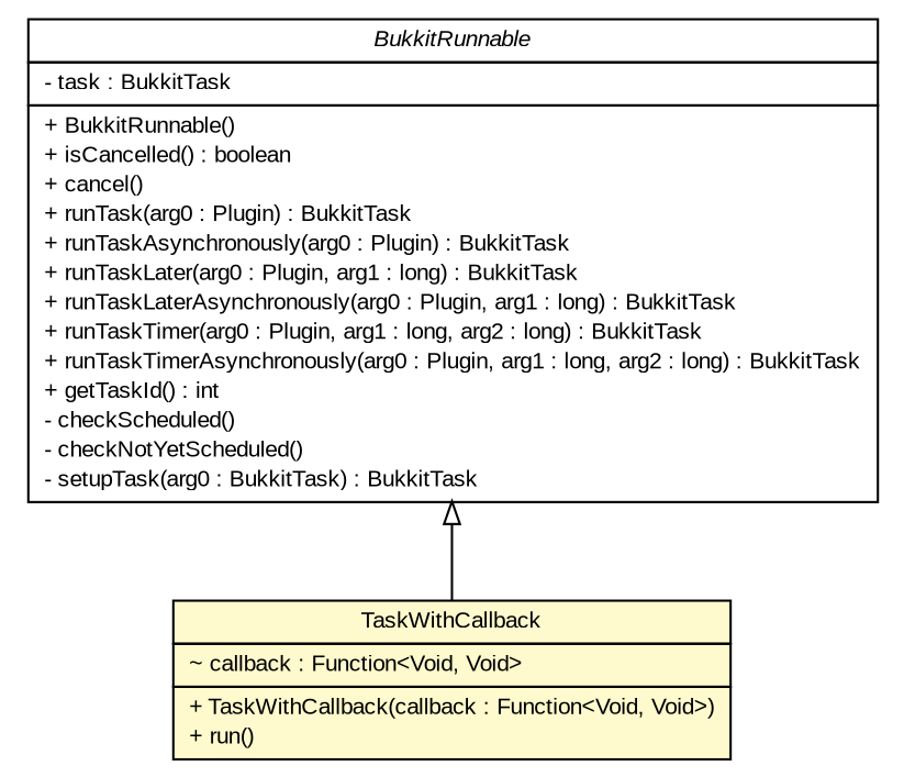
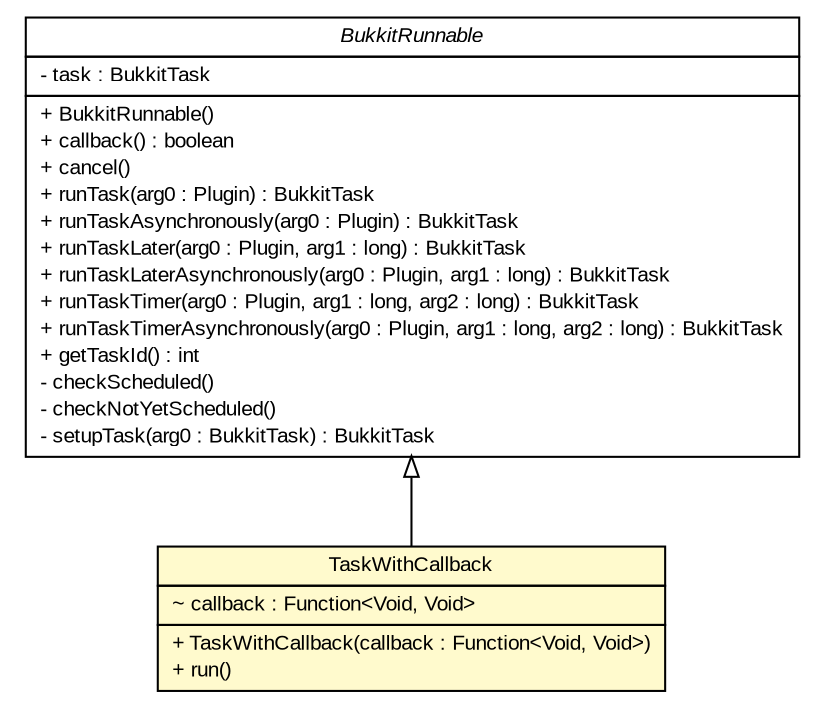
  digraph {
    nodesep=0.25
    ranksep=0.5
    node [fontcolor=black fontname=arial fontsize=10.0 shape=plaintext]
    n1 [label=<<table title="dunGen.tasks.TaskWithCallback" border="0" cellborder="1" cellspacing="0" cellpadding="2" port="p" bgcolor="lemonChiffon" href="./TaskWithCallback.html" target="_parent"> 		<tr><td><table border="0" cellspacing="0" cellpadding="1"> <tr><td align="center" balign="center"> TaskWithCallback </td></tr> 		</table></td></tr> 		<tr><td><table border="0" cellspacing="0" cellpadding="1"> <tr><td align="left" balign="left"> ~ callback : Function&lt;Void, Void&gt; </td></tr> 		</table></td></tr> 		<tr><td><table border="0" cellspacing="0" cellpadding="1"> <tr><td align="left" balign="left"> + TaskWithCallback(callback : Function&lt;Void, Void&gt;) </td></tr> <tr><td align="left" balign="left"> + run() </td></tr> 		</table></td></tr> 		</table>>]
-   n2 [label=<<table title="org.bukkit.scheduler.BukkitRunnable" border="0" cellborder="1" cellspacing="0" cellpadding="2" port="p" href="http://docs.oracle.com/javase/7/docs/api/org/bukkit/scheduler/BukkitRunnable.html" target="_parent"> 		<tr><td><table border="0" cellspacing="0" cellpadding="1"> <tr><td align="center" balign="center"><font face="arial italic"> BukkitRunnable </font></td></tr> 		</table></td></tr> 		<tr><td><table border="0" cellspacing="0" cellpadding="1"> <tr><td align="left" balign="left"> - task : BukkitTask </td></tr> 		</table></td></tr> 		<tr><td><table border="0" cellspacing="0" cellpadding="1"> <tr><td align="left" balign="left"> + BukkitRunnable() </td></tr> <tr><td align="left" balign="left"> + isCancelled() : boolean </td></tr> <tr><td align="left" balign="left"> + cancel() </td></tr> <tr><td align="left" balign="left"> + runTask(arg0 : Plugin) : BukkitTask </td></tr> <tr><td align="left" balign="left"> + runTaskAsynchronously(arg0 : Plugin) : BukkitTask </td></tr> <tr><td align="left" balign="left"> + runTaskLater(arg0 : Plugin, arg1 : long) : BukkitTask </td></tr> <tr><td align="left" balign="left"> + runTaskLaterAsynchronously(arg0 : Plugin, arg1 : long) : BukkitTask </td></tr> <tr><td align="left" balign="left"> + runTaskTimer(arg0 : Plugin, arg1 : long, arg2 : long) : BukkitTask </td></tr> <tr><td align="left" balign="left"> + runTaskTimerAsynchronously(arg0 : Plugin, arg1 : long, arg2 : long) : BukkitTask </td></tr> <tr><td align="left" balign="left"> + getTaskId() : int </td></tr> <tr><td align="left" balign="left"> - checkScheduled() </td></tr> <tr><td align="left" balign="left"> - checkNotYetScheduled() </td></tr> <tr><td align="left" balign="left"> - setupTask(arg0 : BukkitTask) : BukkitTask </td></tr> 		</table></td></tr> 		</table>>]
+   n2 [label=<<table title="org.bukkit.scheduler.BukkitRunnable" border="0" cellborder="1" cellspacing="0" cellpadding="2" port="p" href="http://docs.oracle.com/javase/7/docs/api/org/bukkit/scheduler/BukkitRunnable.html" target="_parent"> 		<tr><td><table border="0" cellspacing="0" cellpadding="1"> <tr><td align="center" balign="center"><font face="arial italic"> BukkitRunnable </font></td></tr> 		</table></td></tr> 		<tr><td><table border="0" cellspacing="0" cellpadding="1"> <tr><td align="left" balign="left"> - task : BukkitTask </td></tr> 		</table></td></tr> 		<tr><td><table border="0" cellspacing="0" cellpadding="1"> <tr><td align="left" balign="left"> + BukkitRunnable() </td></tr> <tr><td align="left" balign="left"> + callback() : boolean </td></tr> <tr><td align="left" balign="left"> + cancel() </td></tr> <tr><td align="left" balign="left"> + runTask(arg0 : Plugin) : BukkitTask </td></tr> <tr><td align="left" balign="left"> + runTaskAsynchronously(arg0 : Plugin) : BukkitTask </td></tr> <tr><td align="left" balign="left"> + runTaskLater(arg0 : Plugin, arg1 : long) : BukkitTask </td></tr> <tr><td align="left" balign="left"> + runTaskLaterAsynchronously(arg0 : Plugin, arg1 : long) : BukkitTask </td></tr> <tr><td align="left" balign="left"> + runTaskTimer(arg0 : Plugin, arg1 : long, arg2 : long) : BukkitTask </td></tr> <tr><td align="left" balign="left"> + runTaskTimerAsynchronously(arg0 : Plugin, arg1 : long, arg2 : long) : BukkitTask </td></tr> <tr><td align="left" balign="left"> + getTaskId() : int </td></tr> <tr><td align="left" balign="left"> - checkScheduled() </td></tr> <tr><td align="left" balign="left"> - checkNotYetScheduled() </td></tr> <tr><td align="left" balign="left"> - setupTask(arg0 : BukkitTask) : BukkitTask </td></tr> 		</table></td></tr> 		</table>>]
    n2 -> n1 [arrowtail=empty dir=back fontname=arial fontsize=10 headport=p labelfontname=arial labelfontsize=10 tailport=p]
  }
